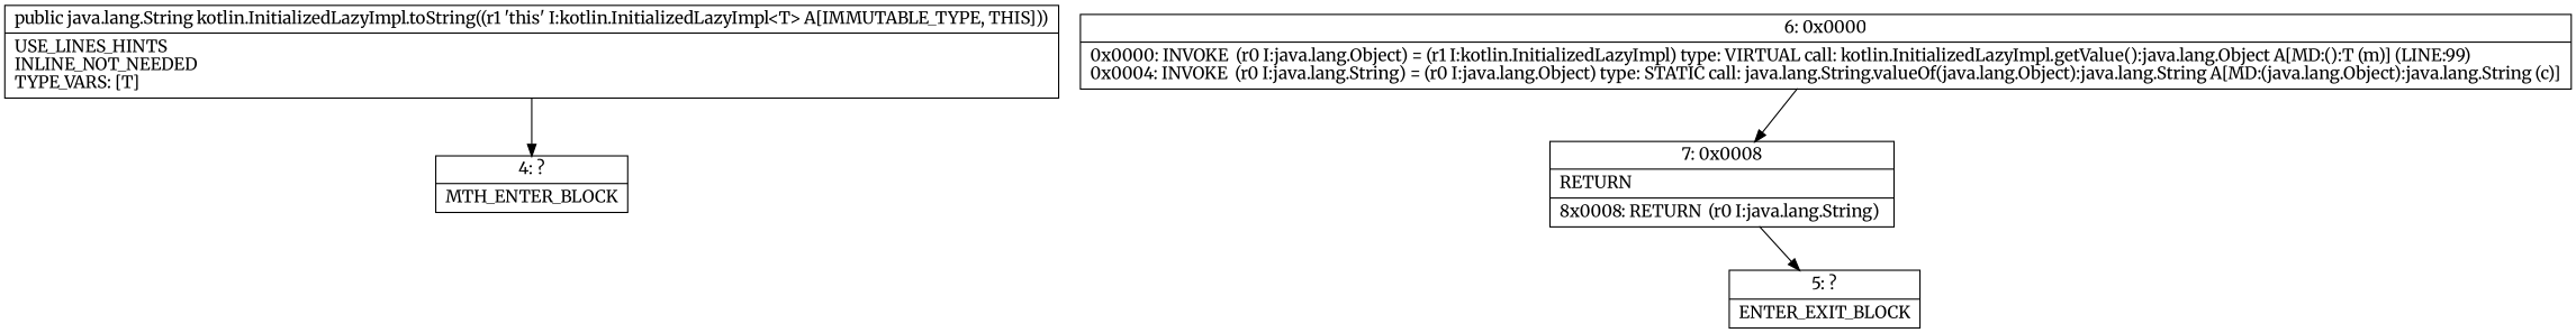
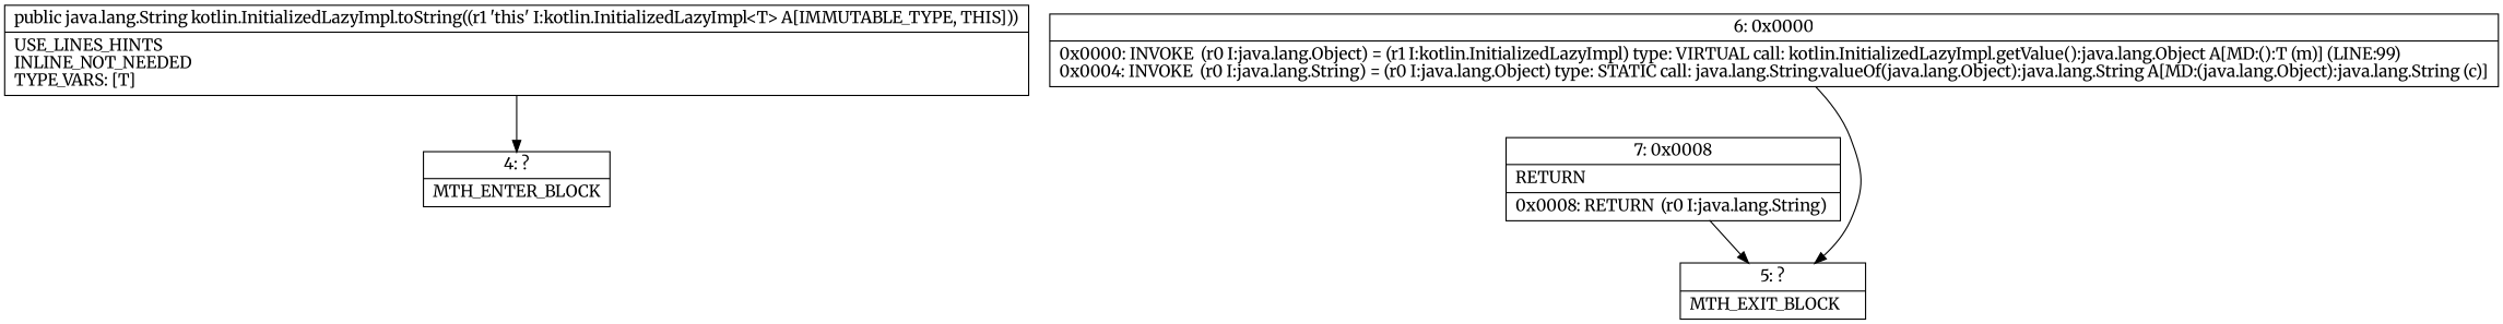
  digraph {
    fontname=Merriweather
    node [fontname=Merriweather shape=record]
    edge [fontname=Merriweather]
    n1 [label="{4\:\ ?|MTH_ENTER_BLOCK\l}"]
    n2 [label="{6\:\ 0x0000|0x0000: INVOKE  (r0 I:java.lang.Object) = (r1 I:kotlin.InitializedLazyImpl) type: VIRTUAL call: kotlin.InitializedLazyImpl.getValue():java.lang.Object A[MD:():T (m)] (LINE:99)\l0x0004: INVOKE  (r0 I:java.lang.String) = (r0 I:java.lang.Object) type: STATIC call: java.lang.String.valueOf(java.lang.Object):java.lang.String A[MD:(java.lang.Object):java.lang.String (c)]\l}"]
-   n3 [label="{7\:\ 0x0008|RETURN\l|8x0008: RETURN  (r0 I:java.lang.String) \l}"]
-   n4 [label="{5\:\ ?|ENTER_EXIT_BLOCK\l}"]
+   n3 [label="{7\:\ 0x0008|RETURN\l|0x0008: RETURN  (r0 I:java.lang.String) \l}"]
+   n4 [label="{5\:\ ?|MTH_EXIT_BLOCK\l}"]
    n5 [label="{public java.lang.String kotlin.InitializedLazyImpl.toString((r1 'this' I:kotlin.InitializedLazyImpl\<T\> A[IMMUTABLE_TYPE, THIS]))  | USE_LINES_HINTS\lINLINE_NOT_NEEDED\lTYPE_VARS: [T]\l}"]
-   n2 -> n3
+   n2 -> n4
    n3 -> n4
    n5 -> n1
  }
